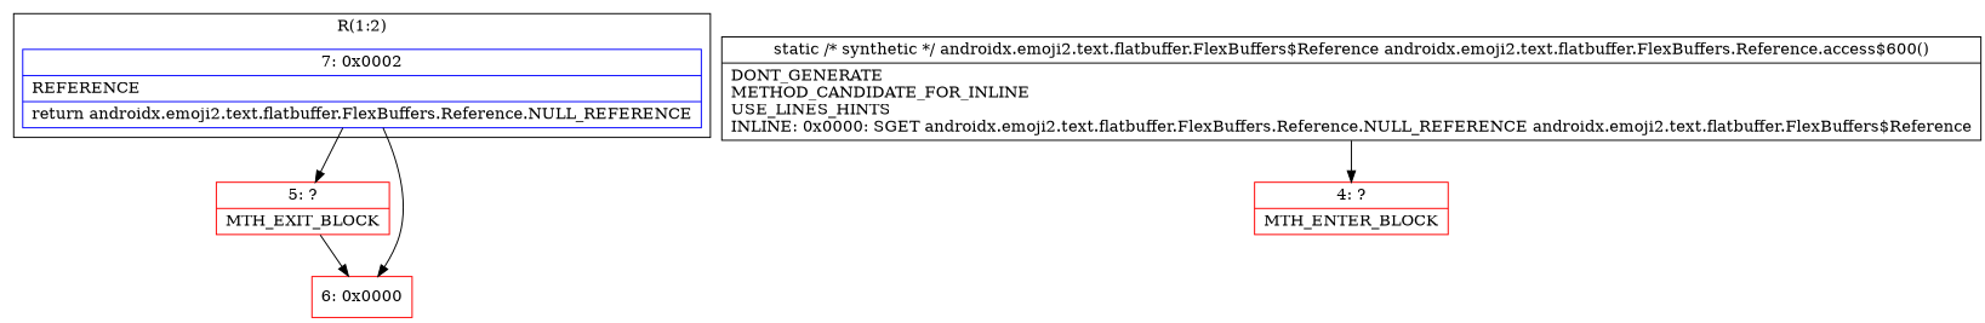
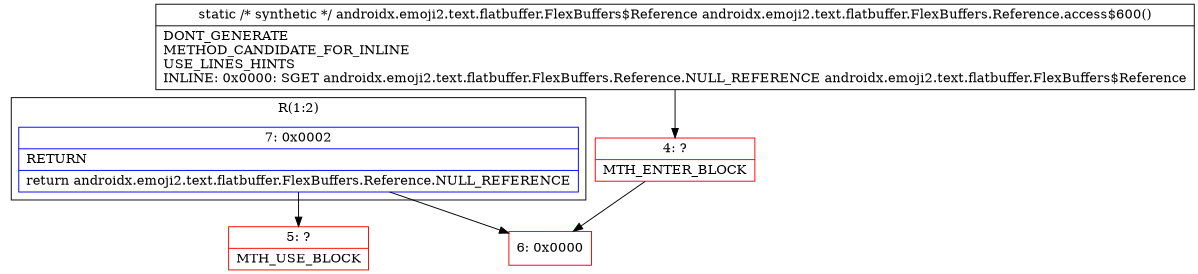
  digraph {
    fontname="DejaVu Serif"
    node [color=red fontname="DejaVu Serif" shape=record]
    edge [fontname="DejaVu Serif"]
-   n1 [color=blue label="{7\:\ 0x0002|REFERENCE\l|return androidx.emoji2.text.flatbuffer.FlexBuffers.Reference.NULL_REFERENCE\l}"]
-   n2 [label="{5\:\ ?|MTH_EXIT_BLOCK\l}"]
+   n1 [color=blue label="{7\:\ 0x0002|RETURN\l|return androidx.emoji2.text.flatbuffer.FlexBuffers.Reference.NULL_REFERENCE\l}"]
+   n2 [label="{5\:\ ?|MTH_USE_BLOCK\l}"]
    n3 [label="{6\:\ 0x0000}"]
    n4 [label="{4\:\ ?|MTH_ENTER_BLOCK\l}"]
    n5 [label="{static \/* synthetic *\/ androidx.emoji2.text.flatbuffer.FlexBuffers$Reference androidx.emoji2.text.flatbuffer.FlexBuffers.Reference.access$600()  | DONT_GENERATE\lMETHOD_CANDIDATE_FOR_INLINE\lUSE_LINES_HINTS\lINLINE: 0x0000: SGET   androidx.emoji2.text.flatbuffer.FlexBuffers.Reference.NULL_REFERENCE androidx.emoji2.text.flatbuffer.FlexBuffers$Reference\l}" color=""]
    subgraph cluster_1 {
      label="R(1:2)"
      n1
    }
    n1 -> n2
    n1 -> n3
-   n2 -> n3
+   n4 -> n3
    n5 -> n4
  }
